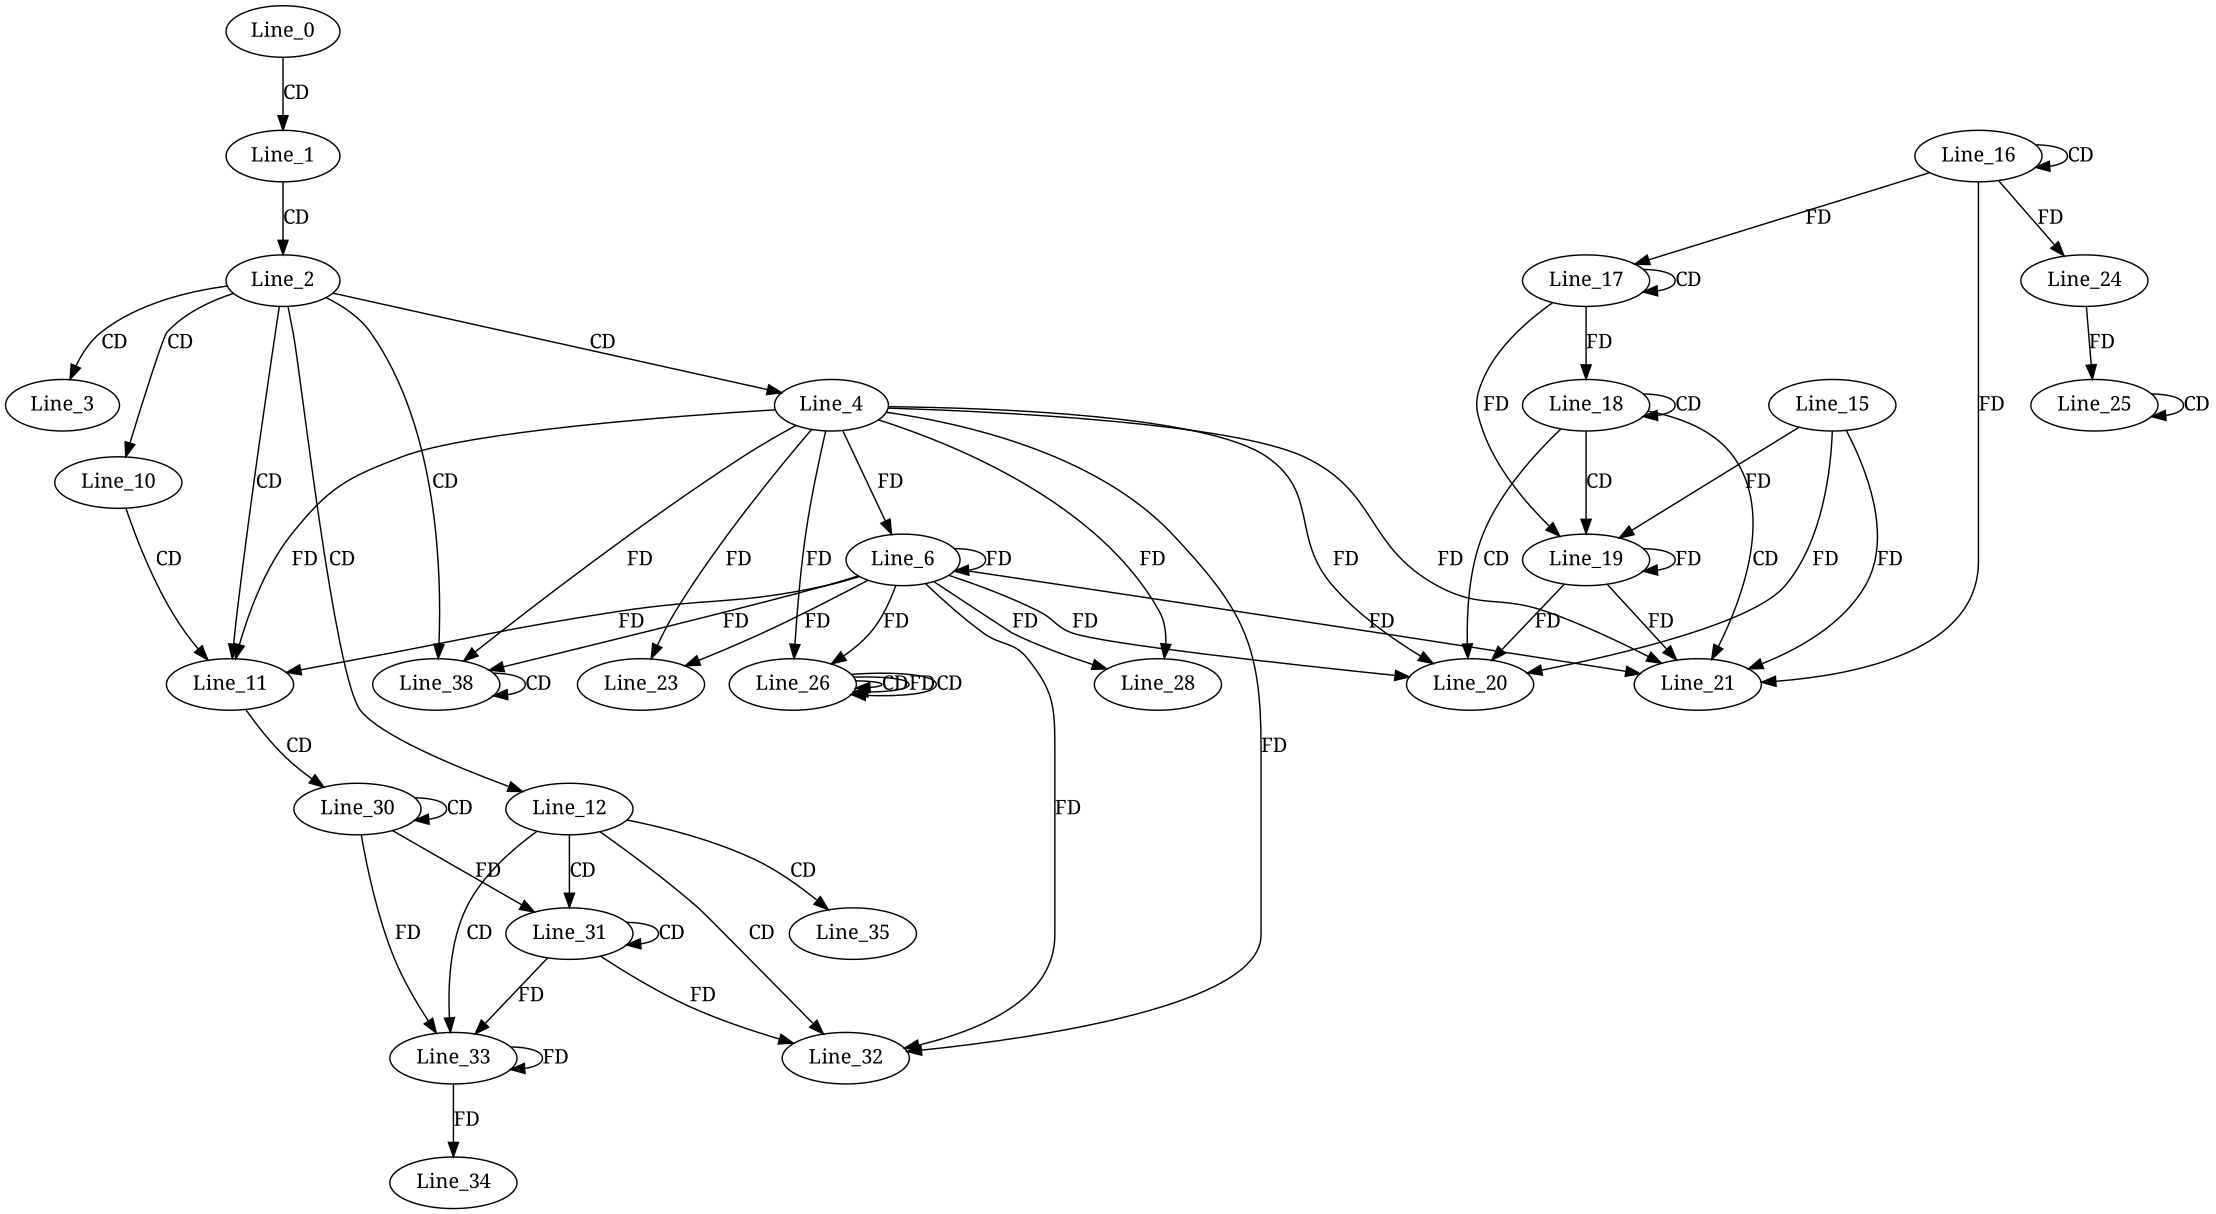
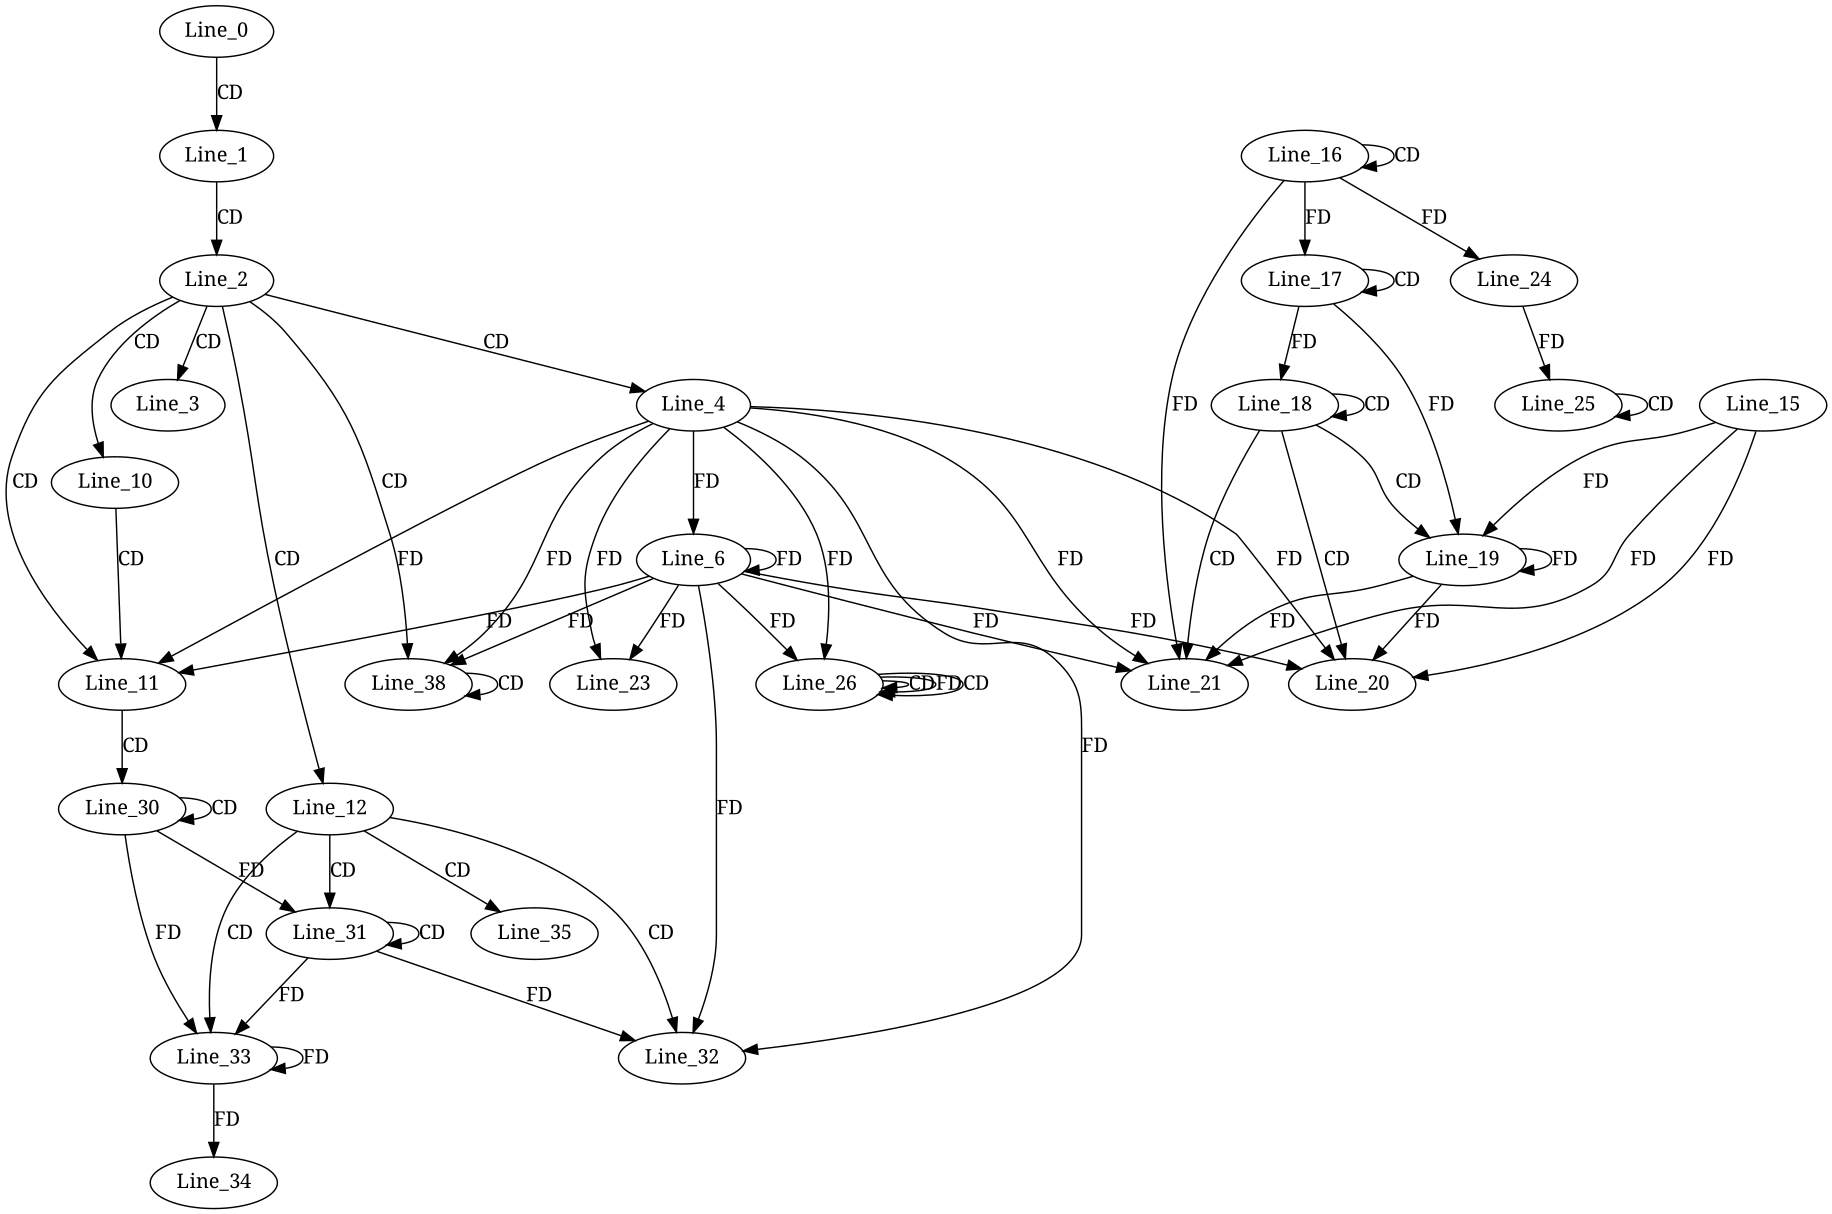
  digraph {
    fontname="Noto Serif"
    node [fontname="Noto Serif"]
    edge [fontname="Noto Serif"]
    Line_0
    Line_1
    Line_2
    Line_3
    Line_4
    Line_10
    Line_11
    Line_12
    Line_38
    Line_6
    Line_20
    Line_21
    Line_23
    Line_26
-   Line_28
    Line_32
    Line_30
    Line_31
    Line_33
    Line_35
    Line_34
    Line_16
    Line_17
    Line_24
    Line_18
    Line_19
    Line_25
    Line_15
    Line_0 -> Line_1 [label=CD]
    Line_1 -> Line_2 [label=CD]
    Line_2 -> Line_3 [label=CD]
    Line_2 -> Line_4 [label=CD]
    Line_2 -> Line_10 [label=CD]
    Line_2 -> Line_11 [label=CD]
    Line_2 -> Line_12 [label=CD]
    Line_2 -> Line_38 [label=CD]
    Line_4 -> Line_11 [label=FD]
    Line_4 -> Line_38 [label=FD]
    Line_4 -> Line_6 [label=FD]
    Line_4 -> Line_20 [label=FD]
    Line_4 -> Line_21 [label=FD]
    Line_4 -> Line_23 [label=FD]
    Line_4 -> Line_26 [label=FD]
-   Line_4 -> Line_28 [label=FD]
    Line_4 -> Line_32 [label=FD]
    Line_10 -> Line_11 [label=CD]
    Line_11 -> Line_30 [label=CD]
    Line_12 -> Line_32 [label=CD]
    Line_12 -> Line_31 [label=CD]
    Line_12 -> Line_33 [label=CD]
    Line_12 -> Line_35 [label=CD]
    Line_38 -> Line_38 [label=CD]
    Line_6 -> Line_11 [label=FD]
    Line_6 -> Line_38 [label=FD]
    Line_6 -> Line_6 [label=FD]
    Line_6 -> Line_20 [label=FD]
    Line_6 -> Line_21 [label=FD]
    Line_6 -> Line_23 [label=FD]
    Line_6 -> Line_26 [label=FD]
-   Line_6 -> Line_28 [label=FD]
    Line_6 -> Line_32 [label=FD]
    Line_26 -> Line_26 [label=CD]
    Line_26 -> Line_26 [label=FD]
    Line_26 -> Line_26 [label=CD]
    Line_30 -> Line_30 [label=CD]
    Line_30 -> Line_31 [label=FD]
    Line_30 -> Line_33 [label=FD]
    Line_31 -> Line_32 [label=FD]
    Line_31 -> Line_31 [label=CD]
    Line_31 -> Line_33 [label=FD]
    Line_33 -> Line_33 [label=FD]
    Line_33 -> Line_34 [label=FD]
    Line_16 -> Line_21 [label=FD]
    Line_16 -> Line_16 [label=CD]
    Line_16 -> Line_17 [label=FD]
    Line_16 -> Line_24 [label=FD]
    Line_17 -> Line_17 [label=CD]
    Line_17 -> Line_18 [label=FD]
    Line_17 -> Line_19 [label=FD]
    Line_24 -> Line_25 [label=FD]
    Line_18 -> Line_20 [label=CD]
    Line_18 -> Line_21 [label=CD]
    Line_18 -> Line_18 [label=CD]
    Line_18 -> Line_19 [label=CD]
    Line_19 -> Line_20 [label=FD]
    Line_19 -> Line_21 [label=FD]
    Line_19 -> Line_19 [label=FD]
    Line_25 -> Line_25 [label=CD]
    Line_15 -> Line_20 [label=FD]
    Line_15 -> Line_21 [label=FD]
    Line_15 -> Line_19 [label=FD]
  }
